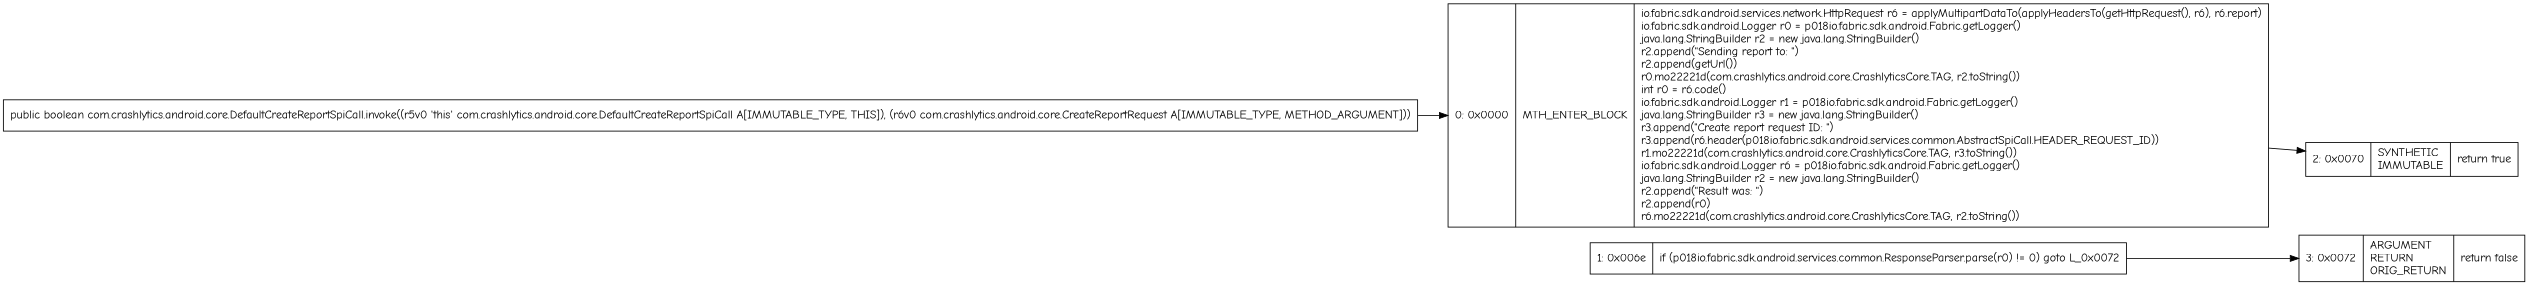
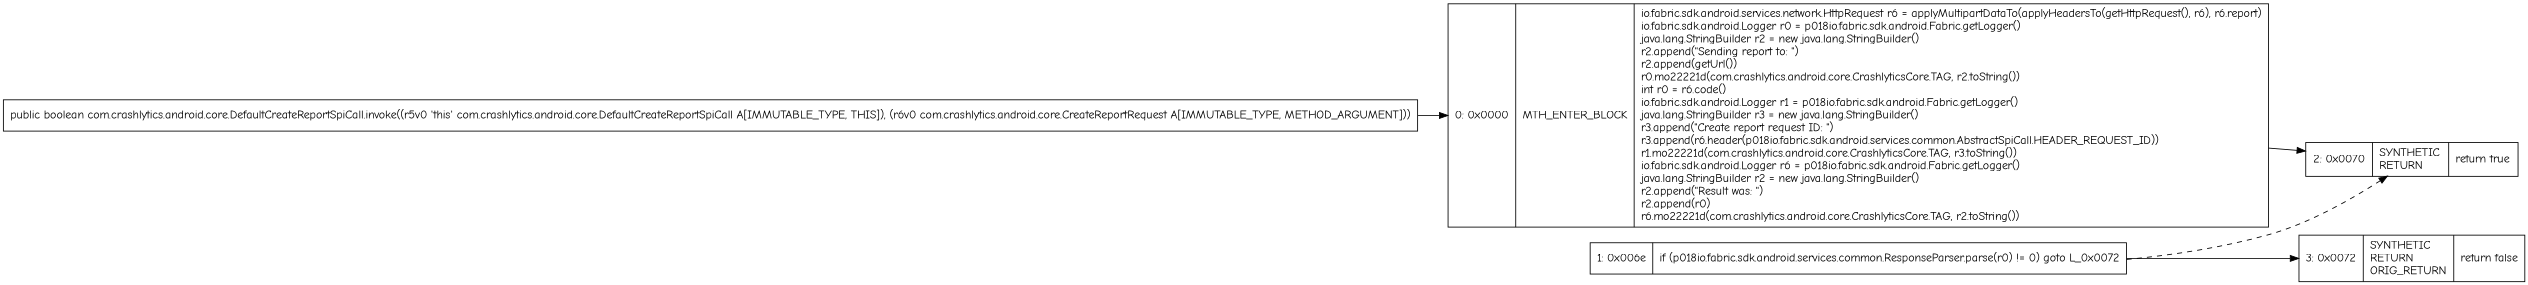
  digraph {
    fontname="Comic Neue"
    rankdir=LR
    node [fontname="Comic Neue" shape=record]
    edge [fontname="Comic Neue"]
    n1 [label="{0\:\ 0x0000|MTH_ENTER_BLOCK\l|io.fabric.sdk.android.services.network.HttpRequest r6 = applyMultipartDataTo(applyHeadersTo(getHttpRequest(), r6), r6.report)\lio.fabric.sdk.android.Logger r0 = p018io.fabric.sdk.android.Fabric.getLogger()\ljava.lang.StringBuilder r2 = new java.lang.StringBuilder()\lr2.append(\"Sending report to: \")\lr2.append(getUrl())\lr0.mo22221d(com.crashlytics.android.core.CrashlyticsCore.TAG, r2.toString())\lint r0 = r6.code()\lio.fabric.sdk.android.Logger r1 = p018io.fabric.sdk.android.Fabric.getLogger()\ljava.lang.StringBuilder r3 = new java.lang.StringBuilder()\lr3.append(\"Create report request ID: \")\lr3.append(r6.header(p018io.fabric.sdk.android.services.common.AbstractSpiCall.HEADER_REQUEST_ID))\lr1.mo22221d(com.crashlytics.android.core.CrashlyticsCore.TAG, r3.toString())\lio.fabric.sdk.android.Logger r6 = p018io.fabric.sdk.android.Fabric.getLogger()\ljava.lang.StringBuilder r2 = new java.lang.StringBuilder()\lr2.append(\"Result was: \")\lr2.append(r0)\lr6.mo22221d(com.crashlytics.android.core.CrashlyticsCore.TAG, r2.toString())\l}"]
-   n2 [label="{2\:\ 0x0070|SYNTHETIC\lIMMUTABLE\l|return true\l}"]
+   n2 [label="{2\:\ 0x0070|SYNTHETIC\lRETURN\l|return true\l}"]
    n3 [label="{1\:\ 0x006e|if (p018io.fabric.sdk.android.services.common.ResponseParser.parse(r0) != 0) goto L_0x0072\l}"]
-   n4 [label="{3\:\ 0x0072|ARGUMENT\lRETURN\lORIG_RETURN\l|return false\l}"]
+   n4 [label="{3\:\ 0x0072|SYNTHETIC\lRETURN\lORIG_RETURN\l|return false\l}"]
    n5 [label="{public boolean com.crashlytics.android.core.DefaultCreateReportSpiCall.invoke((r5v0 'this' com.crashlytics.android.core.DefaultCreateReportSpiCall A[IMMUTABLE_TYPE, THIS]), (r6v0 com.crashlytics.android.core.CreateReportRequest A[IMMUTABLE_TYPE, METHOD_ARGUMENT])) }"]
    n1 -> n2
+   n3 -> n2 [style=dashed]
    n3 -> n4
    n5 -> n1
  }
